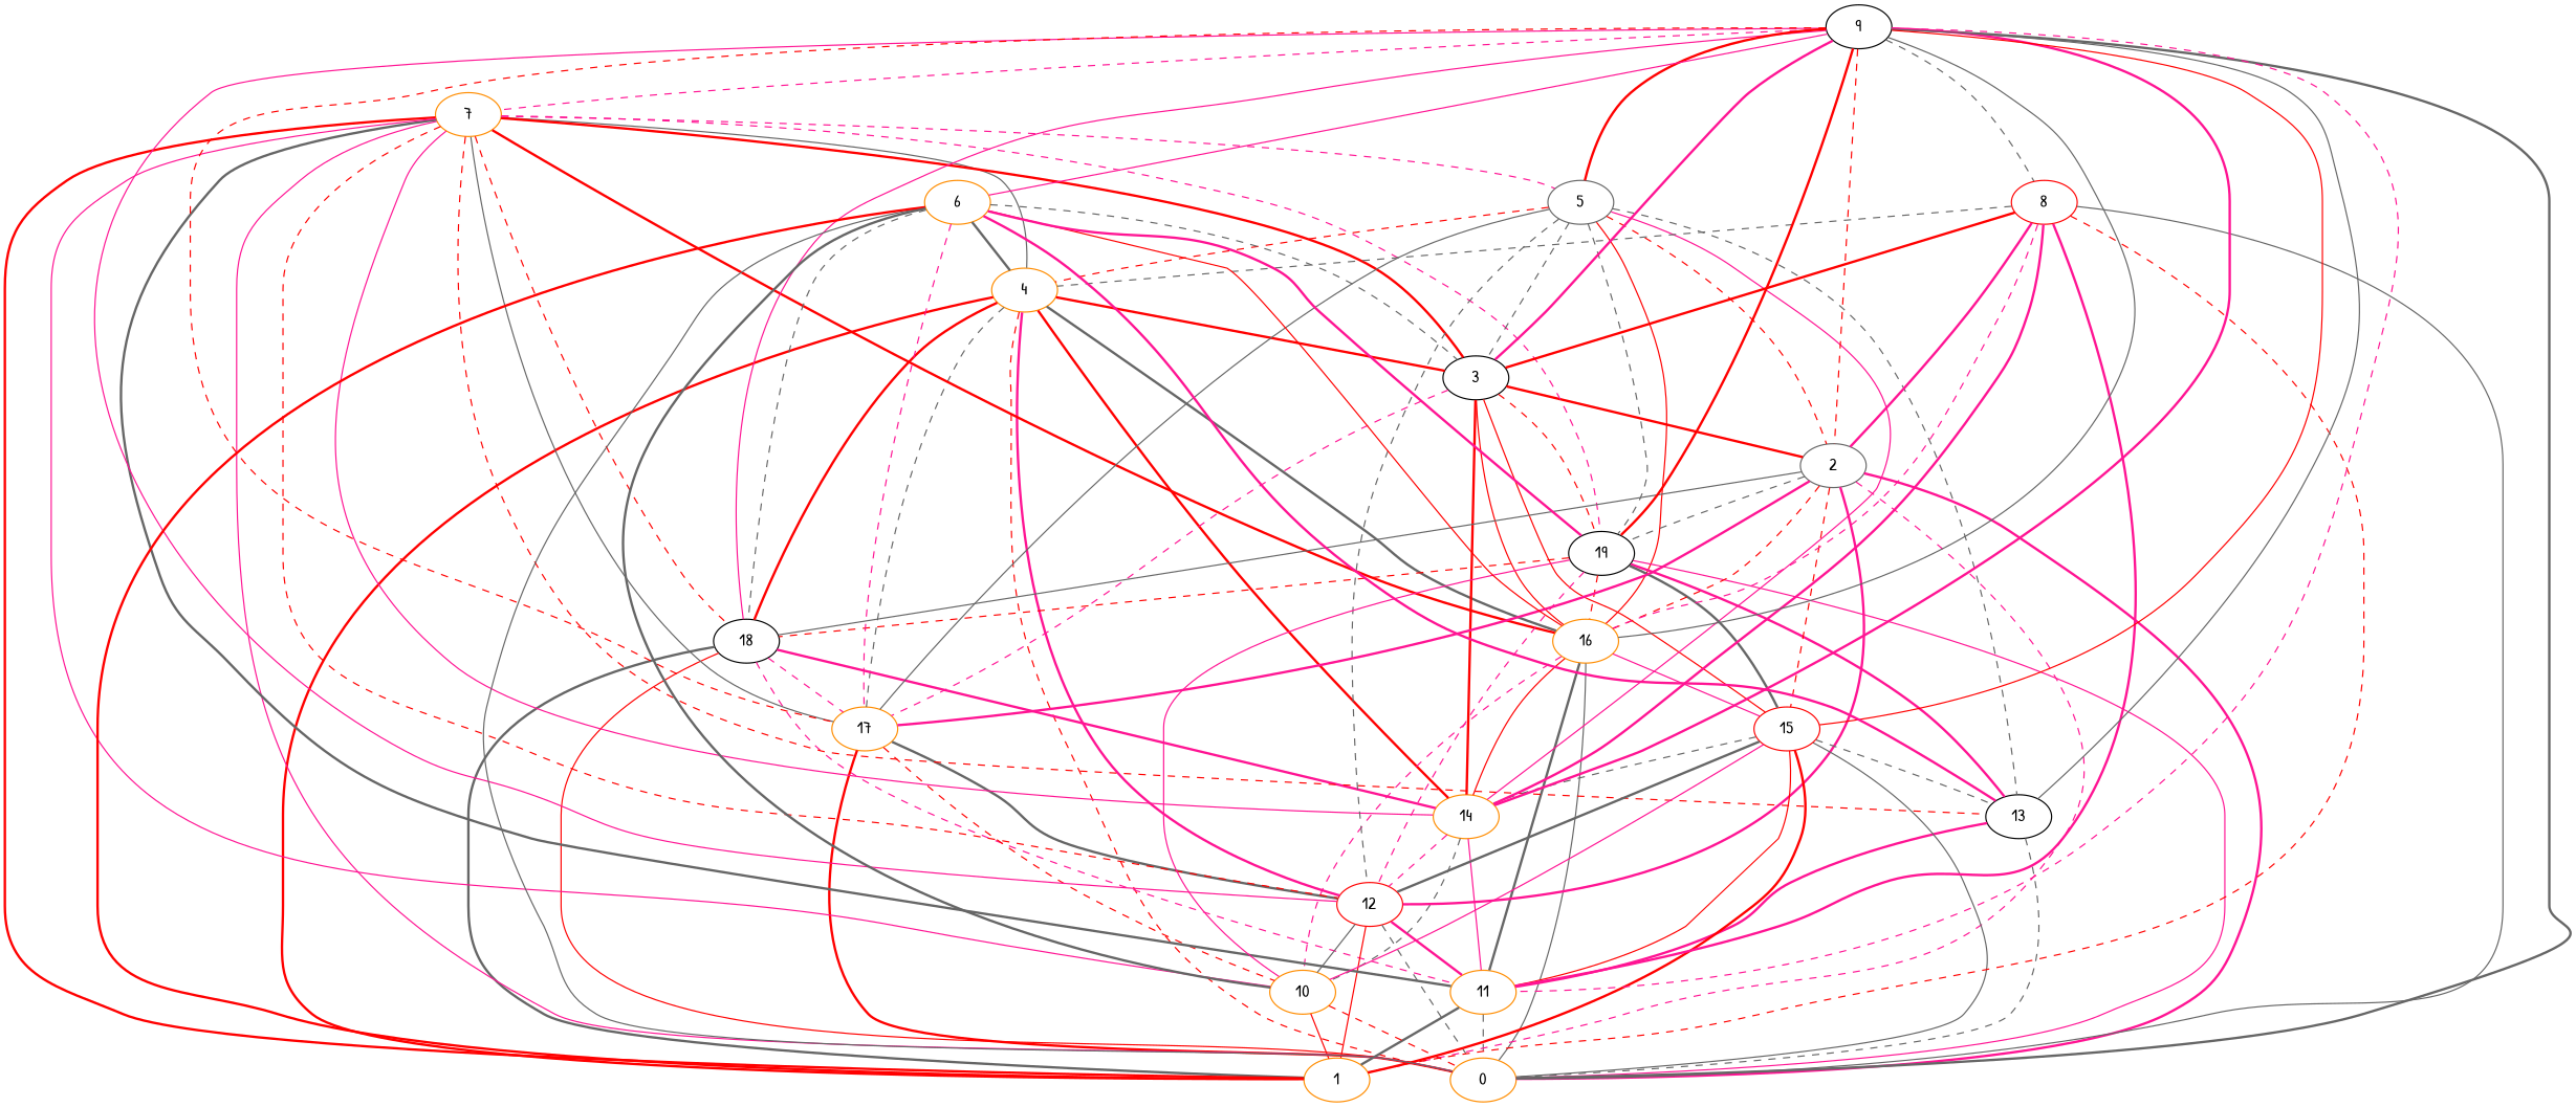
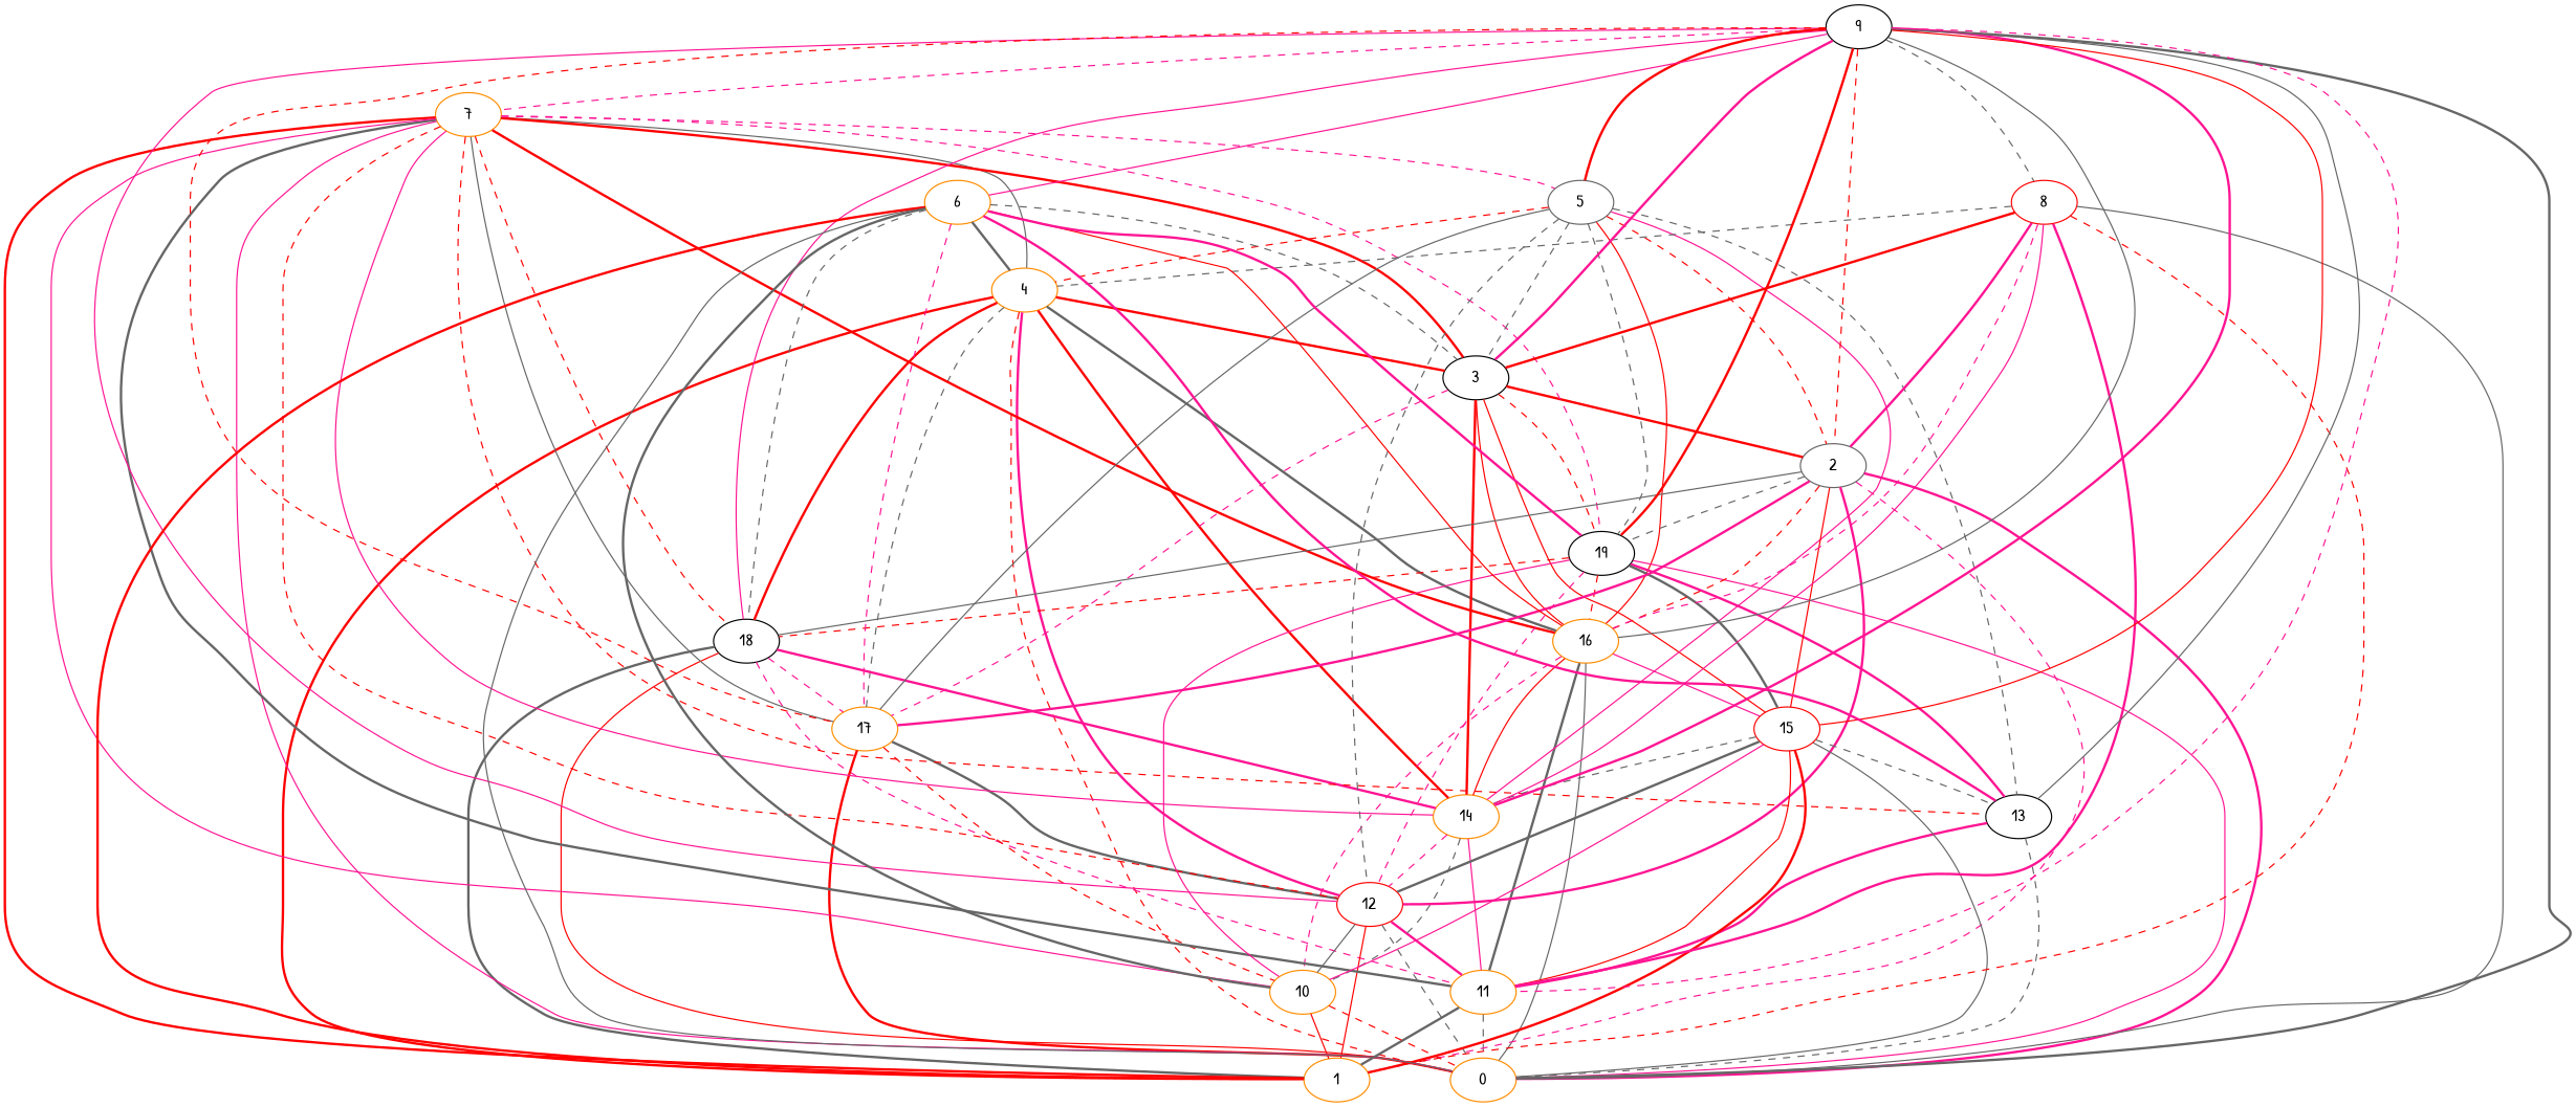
  digraph {
    fontname="Patrick Hand"
    node [color=darkorange fontname="Patrick Hand"]
    edge [color=red dir=none fontname="Patrick Hand" style=dashed]
    4
    0
    18 [color=black]
    12 [color=red]
    1
    17
    3 [color=black]
    16
    14
    11
    10
    7
    5 [color=gray40]
    19 [color=black]
    13 [color=black]
    2 [color=gray40]
    15 [color=red]
    8 [color=red]
    9 [color=black]
    6
    subgraph sub_1 {
      4
      0
      18
      12
      1
      17
      3
      16
      14
      11
      10
      7
      5
      19
      13
      2
      15
      8
      9
      6
    }
    4 -> 0
    4 -> 18 [style=bold]
    4 -> 12 [color=deeppink style=bold]
    4 -> 1 [style=bold]
    4 -> 17 [color=gray40]
    4 -> 3 [style=bold]
    4 -> 16 [color=gray40 style=bold]
    4 -> 14 [style=bold]
    18 -> 0 [style=solid]
    18 -> 1 [color=gray40 style=bold]
    18 -> 17 [color=deeppink]
    18 -> 14 [color=deeppink style=bold]
    18 -> 11 [color=deeppink]
    12 -> 0 [color=gray40]
    12 -> 1 [style=solid]
    12 -> 11 [color=deeppink style=bold]
    12 -> 10 [color=gray40 style=solid]
    17 -> 0 [style=bold]
    17 -> 12 [color=gray40 style=bold]
    17 -> 10
    3 -> 17 [color=deeppink]
    3 -> 16 [style=solid]
    3 -> 14 [style=bold]
    3 -> 19
    3 -> 2 [style=bold]
    3 -> 15 [style=solid]
    16 -> 0 [color=gray40 style=solid]
    16 -> 14 [style=solid]
    16 -> 11 [color=gray40 style=bold]
    16 -> 10 [color=deeppink]
    16 -> 15 [color=deeppink style=solid]
    14 -> 12 [color=deeppink]
    14 -> 11 [color=deeppink style=solid]
    14 -> 10 [color=gray40]
    11 -> 0 [color=gray40]
    11 -> 1 [color=gray40 style=bold]
    10 -> 0
    10 -> 1 [style=solid]
    7 -> 4 [color=gray40 style=solid]
    7 -> 0 [color=deeppink style=solid]
    7 -> 18
    7 -> 12
    7 -> 1 [style=bold]
    7 -> 17 [color=gray40 style=solid]
    7 -> 3 [style=bold]
    7 -> 16 [style=bold]
    7 -> 14 [color=deeppink style=solid]
    7 -> 11 [color=gray40 style=bold]
    7 -> 10 [color=deeppink style=solid]
    7 -> 5 [color=deeppink]
    7 -> 19 [color=deeppink]
    7 -> 13
    5 -> 4
    5 -> 12 [color=gray40]
    5 -> 17 [color=gray40 style=solid]
    5 -> 3 [color=gray40]
    5 -> 16 [style=solid]
    5 -> 14 [color=deeppink style=solid]
    5 -> 19 [color=gray40]
    5 -> 13 [color=gray40]
    5 -> 2
    19 -> 0 [color=deeppink style=solid]
    19 -> 18
    19 -> 12 [color=deeppink]
    19 -> 16
    19 -> 10 [color=deeppink style=solid]
    19 -> 13 [color=deeppink style=bold]
    19 -> 15 [color=gray40 style=bold]
    13 -> 0 [color=gray40]
    13 -> 11 [color=deeppink style=bold]
    2 -> 0 [color=deeppink style=bold]
    2 -> 18 [color=gray40 style=solid]
    2 -> 12 [color=deeppink style=bold]
    2 -> 1 [color=deeppink]
    2 -> 17 [color=deeppink style=bold]
    2 -> 16
    2 -> 19 [color=gray40]
-   2 -> 15
+   2 -> 15 [style=solid]
    15 -> 0 [color=gray40 style=solid]
    15 -> 12 [color=gray40 style=bold]
    15 -> 1 [style=bold]
    15 -> 14 [color=gray40]
    15 -> 11 [style=solid]
    15 -> 10 [color=deeppink style=solid]
    15 -> 13 [color=gray40]
    8 -> 4 [color=gray40]
    8 -> 0 [color=gray40 style=solid]
    8 -> 1
    8 -> 3 [style=bold]
    8 -> 16 [color=deeppink]
-   8 -> 14 [color=deeppink style=bold]
+   8 -> 14 [color=deeppink style=solid]
    8 -> 11 [color=deeppink style=bold]
    8 -> 2 [color=deeppink style=bold]
    9 -> 0 [color=gray40 style=bold]
    9 -> 18 [color=deeppink style=solid]
    9 -> 12 [color=deeppink style=solid]
    9 -> 17
    9 -> 3 [color=deeppink style=bold]
    9 -> 16 [color=gray40 style=solid]
    9 -> 14 [color=deeppink style=bold]
    9 -> 11 [color=deeppink]
    9 -> 7 [color=deeppink]
    9 -> 5 [style=bold]
    9 -> 19 [style=bold]
    9 -> 13 [color=gray40 style=solid]
    9 -> 2
    9 -> 15 [style=solid]
    9 -> 8 [color=gray40]
    9 -> 6 [color=deeppink style=solid]
    6 -> 4 [color=gray40 style=bold]
    6 -> 0 [color=gray40 style=solid]
    6 -> 18 [color=gray40]
    6 -> 1 [style=bold]
    6 -> 17 [color=deeppink]
    6 -> 3 [color=gray40]
    6 -> 16 [style=solid]
    6 -> 10 [color=gray40 style=bold]
    6 -> 19 [color=deeppink style=bold]
    6 -> 13 [color=deeppink style=bold]
  }
